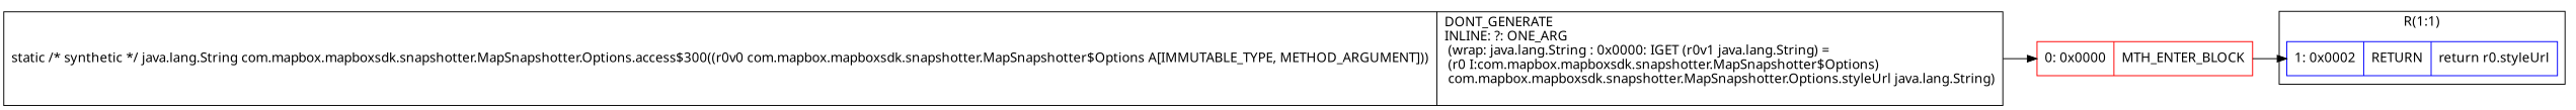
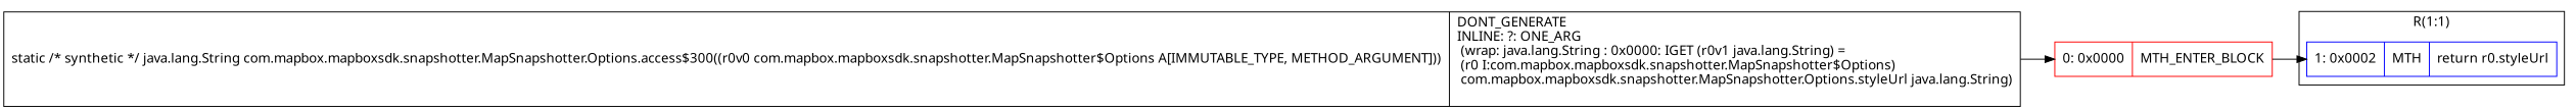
  digraph {
    rankdir=LR
    fontname="Noto Sans"
    node [shape=record fontname="Noto Sans"]
    edge [fontname="Noto Sans"]
-   n1 [color=blue label="{1\:\ 0x0002|RETURN\l|return r0.styleUrl\l}"]
+   n1 [color=blue label="{1\:\ 0x0002|MTH\l|return r0.styleUrl\l}"]
    n2 [color=red label="{0\:\ 0x0000|MTH_ENTER_BLOCK\l}"]
    n3 [label="{static \/* synthetic *\/ java.lang.String com.mapbox.mapboxsdk.snapshotter.MapSnapshotter.Options.access$300((r0v0 com.mapbox.mapboxsdk.snapshotter.MapSnapshotter$Options A[IMMUTABLE_TYPE, METHOD_ARGUMENT]))  | DONT_GENERATE\lINLINE: ?: ONE_ARG  \l  (wrap: java.lang.String : 0x0000: IGET  (r0v1 java.lang.String) = \l  (r0 I:com.mapbox.mapboxsdk.snapshotter.MapSnapshotter$Options)\l com.mapbox.mapboxsdk.snapshotter.MapSnapshotter.Options.styleUrl java.lang.String)\l\l}"]
    subgraph cluster_1 {
      label="R(1:1)"
      n1
    }
    n2 -> n1
    n3 -> n2
  }
